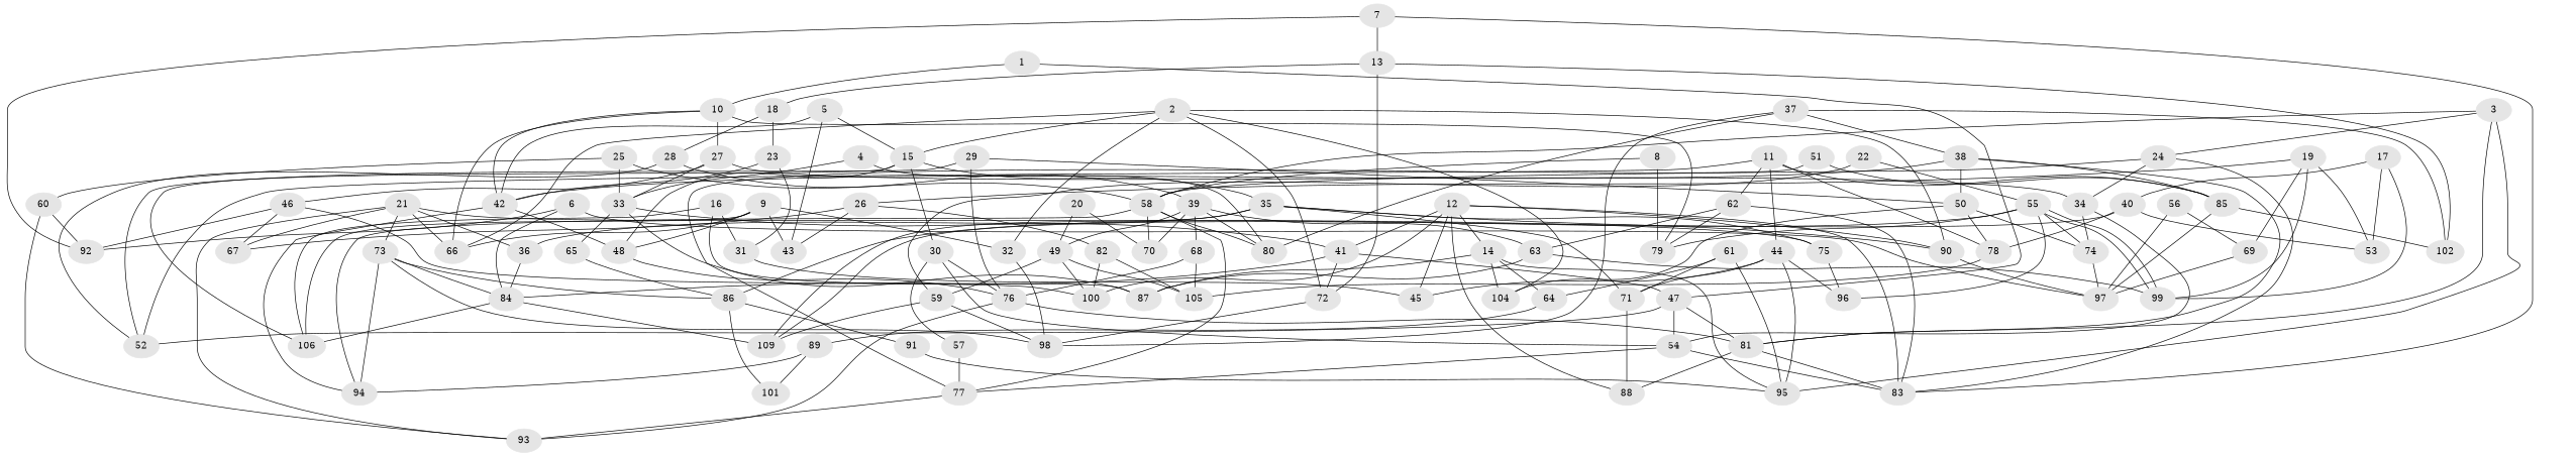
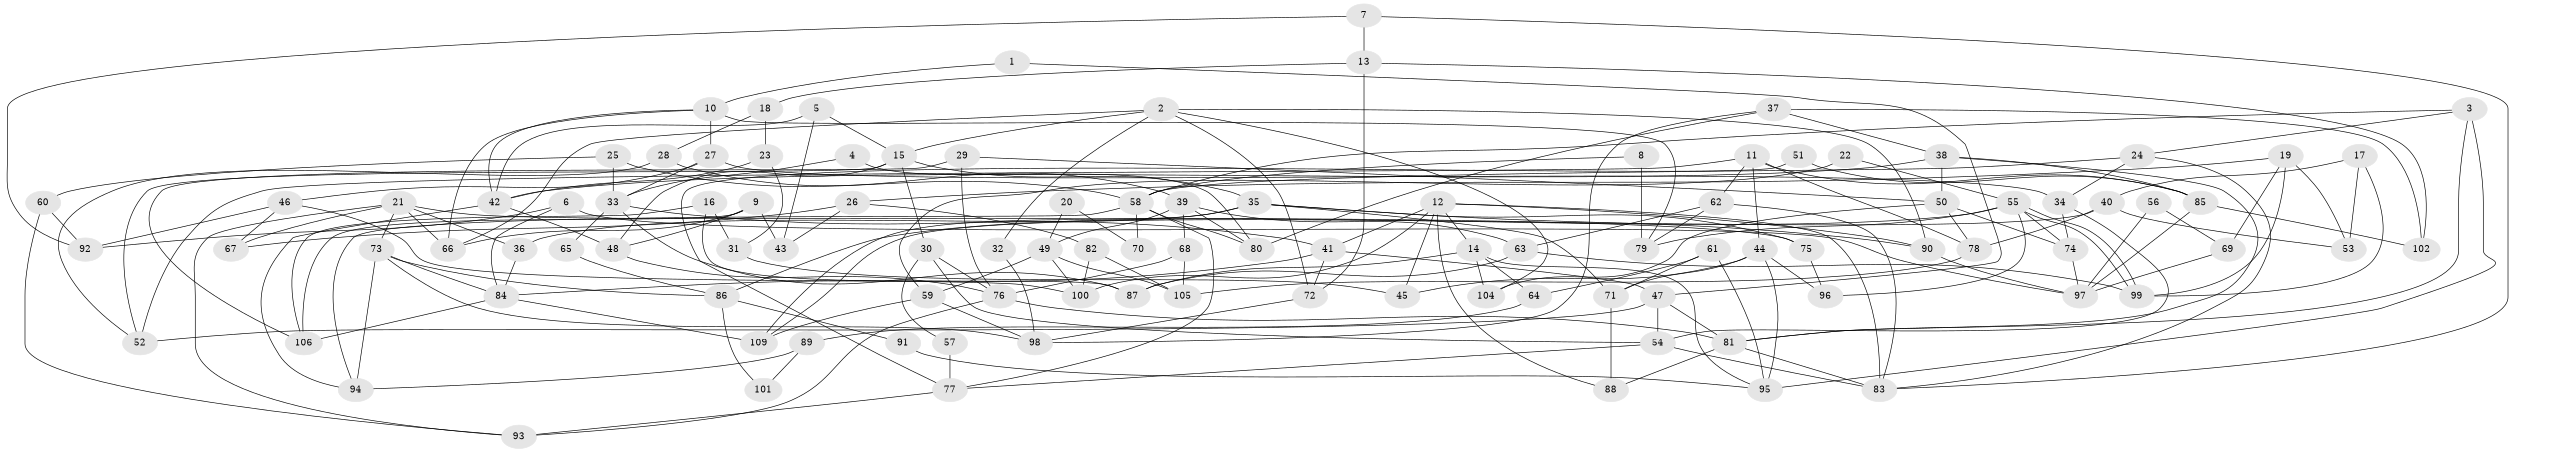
  graph {
    node [color=gray90 style=filled]
    1
    10
    47
    66
    42
    79
    27
    81
    52
    54
    2
    15
    32
    72
    90
    104
    48
    30
    35
    98
    97
    3
    58
    95
    24
    80
    70
    94
    77
    83
    88
    4
    33
    41
    87
    65
    5
    43
    6
    92
    84
    106
    n43 [label=109]
    7
    13
    18
    102
    8
    9
    76
    34
    46
    11
    44
    62
    78
    85
    45
    71
    96
    63
    105
    12
    14
    100
    64
    23
    28
    89
    57
    36
    75
    16
    31
    17
    40
    53
    99
    39
    19
    26
    69
    67
    82
    20
    49
    59
    21
    93
    73
    22
    55
    74
    86
    25
    60
    68
    29
    50
    37
    38
    51
    101
    91
    56
    61
    1 -- 10
    1 -- 47
    10 -- 66
    10 -- 42
    10 -- 79
    10 -- 27
    47 -- 81
    47 -- 52
    47 -- 54
    42 -- 48
    42 -- 94
    27 -- 33
    27 -- 34
    27 -- 46
    81 -- 83
    81 -- 88
    54 -- 77
    54 -- 83
    2 -- 66
    2 -- 15
    2 -- 32
    2 -- 72
    2 -- 90
    2 -- 104
    15 -- 52
    15 -- 48
    15 -- 30
    15 -- 35
    32 -- 98
    72 -- 98
    90 -- 97
    48 -- 76
    30 -- 54
    30 -- 76
    30 -- 57
    35 -- 90
    35 -- n43
    35 -- 71
    35 -- 36
    35 -- 75
    3 -- 81
    3 -- 58
    3 -- 95
    3 -- 24
    58 -- 80
    58 -- 70
    58 -- 94
    58 -- 77
    24 -- 58
    24 -- 83
    24 -- 34
    77 -- 93
    4 -- 80
    4 -- 33
    33 -- 41
    33 -- 87
    33 -- 65
    41 -- 47
    41 -- 72
    41 -- 84
    65 -- 86
    5 -- 42
    5 -- 15
    5 -- 43
    6 -- 97
    6 -- 92
    6 -- 84
    84 -- 106
    84 -- n43
    7 -- 83
    7 -- 92
    7 -- 13
    13 -- 72
    13 -- 18
    13 -- 102
    18 -- 23
    18 -- 28
    8 -- 79
    8 -- 58
    9 -- 66
-   9 -- 32
    9 -- 48
    9 -- 43
    9 -- 106
    76 -- 81
    76 -- 93
    34 -- 54
    34 -- 74
    46 -- 92
    46 -- 100
    46 -- 67
    11 -- 52
    11 -- 44
    11 -- 62
    11 -- 78
    11 -- 85
    44 -- 95
    44 -- 45
    44 -- 71
    44 -- 96
    62 -- 79
    62 -- 83
    62 -- 63
    78 -- 105
    85 -- 97
    85 -- 102
    71 -- 88
    63 -- 87
    63 -- 99
    12 -- 90
    12 -- 83
    12 -- 88
    12 -- 41
    12 -- 45
    12 -- 14
    12 -- 100
    14 -- 104
    14 -- 95
    14 -- 87
    14 -- 64
    64 -- 89
    23 -- 42
    23 -- 31
    28 -- 52
    28 -- 39
    89 -- 94
    89 -- 101
    57 -- 77
    36 -- 84
    75 -- 96
    16 -- 87
    16 -- 106
    16 -- 31
    31 -- 45
    17 -- 40
    17 -- 53
    17 -- 99
    40 -- n43
    40 -- 78
    40 -- 53
    39 -- 80
-   39 -- 70
    39 -- 63
    39 -- 49
    39 -- 68
    19 -- 53
    19 -- 99
    19 -- 26
    19 -- 69
    26 -- 43
    26 -- 67
    26 -- 82
    69 -- 97
    82 -- 105
    82 -- 100
    20 -- 70
    20 -- 49
    49 -- 105
    49 -- 100
    49 -- 59
    59 -- 98
    59 -- n43
    21 -- 66
    21 -- 36
    21 -- 75
    21 -- 67
    21 -- 93
    21 -- 73
    73 -- 98
    73 -- 94
    73 -- 84
    73 -- 86
    22 -- 59
    22 -- 55
    55 -- 79
    55 -- 96
    55 -- 99
    55 -- 99
    55 -- 74
    55 -- 86
    74 -- 97
    86 -- 101
    86 -- 91
    25 -- 58
    25 -- 33
    25 -- 60
    60 -- 92
    60 -- 93
    68 -- 76
    68 -- 105
    29 -- 106
    29 -- 76
    29 -- 50
    50 -- 104
    50 -- 78
    50 -- 74
    37 -- 98
    37 -- 80
    37 -- 102
    37 -- 38
    38 -- 42
    38 -- 81
    38 -- 85
    38 -- 50
    51 -- 77
    51 -- 85
    91 -- 95
    56 -- 97
    56 -- 69
    61 -- 95
    61 -- 71
    61 -- 64
  }
